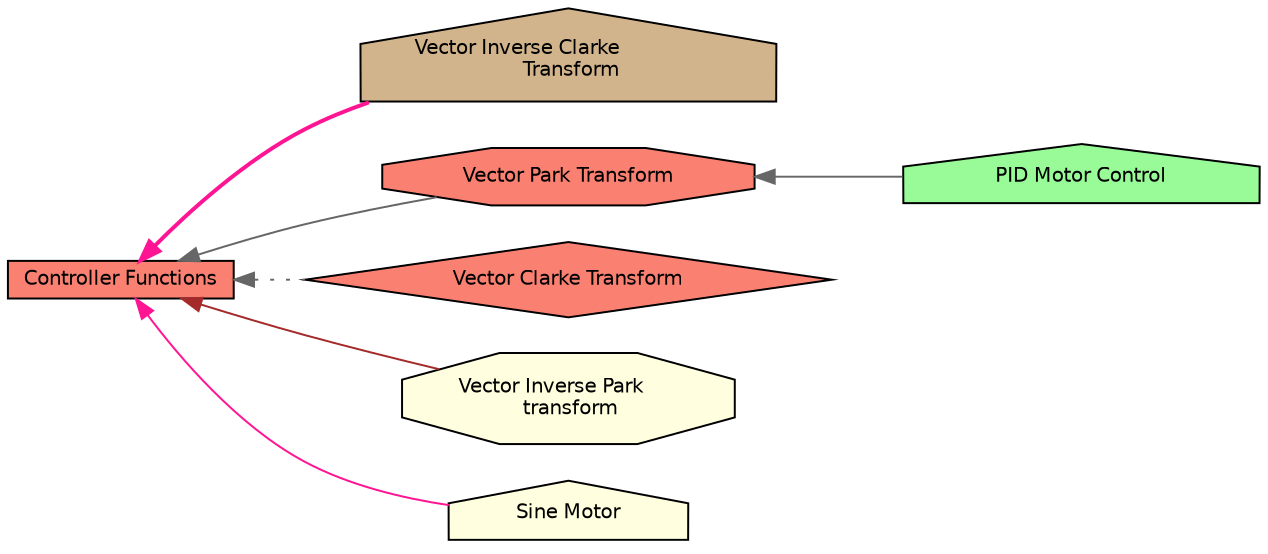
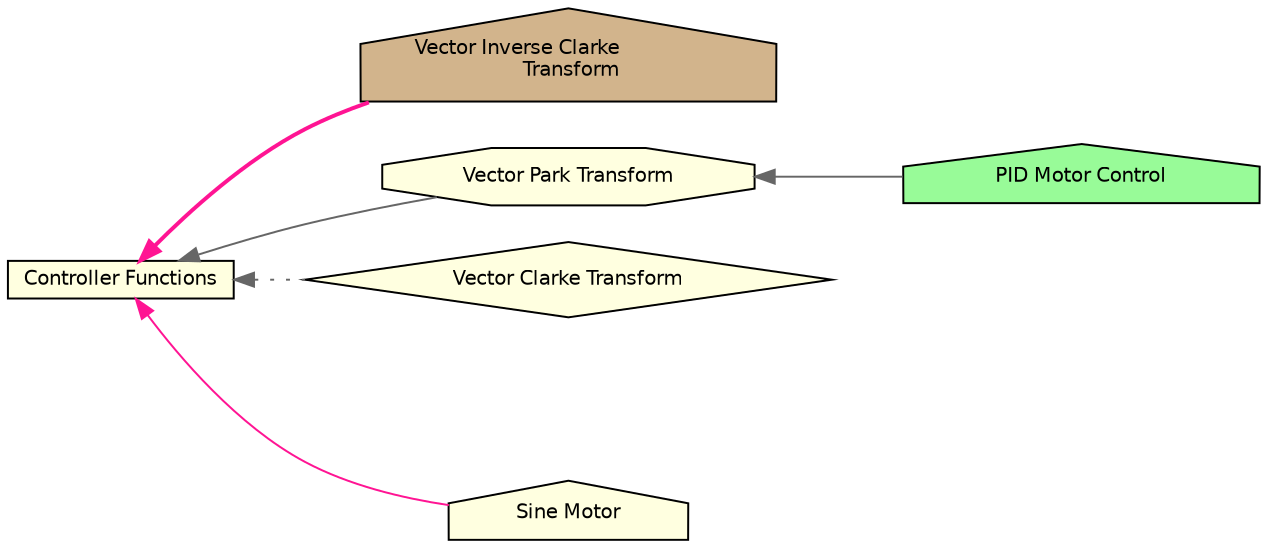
  digraph {
    rankdir=LR
    node [color=black fillcolor=lightyellow fontname=Helvetica fontsize=10 shape=house style=filled]
    edge [color=gray40 dir=back fontname=Helvetica fontsize=10 labelfontname=Helvetica labelfontsize=10 shape=plaintext style=solid]
    n1 [fillcolor=tan height=0.2 label="Vector Inverse Clarke\l Transform" width=0.4]
-   n2 [fillcolor=salmon fontcolor=black height=0.2 label="Controller Functions" shape=box width=0.4]
-   n3 [fillcolor=salmon height=0.2 label="Vector Park Transform" shape=octagon width=0.4]
-   n4 [fillcolor=salmon height=0.2 label="Vector Clarke Transform" shape=diamond width=0.4]
-   n5 [height=0.2 label="Vector Inverse Park\l transform" shape=octagon width=0.4]
+   n2 [fontcolor=black height=0.2 label="Controller Functions" shape=box width=0.4]
+   n3 [height=0.2 label="Vector Park Transform" shape=octagon width=0.4]
+   n4 [height=0.2 label="Vector Clarke Transform" shape=diamond width=0.4]
    n6 [height=0.2 label="Sine Motor" width=0.4]
    n7 [fillcolor=palegreen height=0.2 label="PID Motor Control" width=0.4]
    n2 -> n1 [color=deeppink style=bold]
    n2 -> n3
    n2 -> n4 [style=dotted]
-   n2 -> n5 [color=brown]
    n2 -> n6 [color=deeppink]
    n3 -> n7
  }
